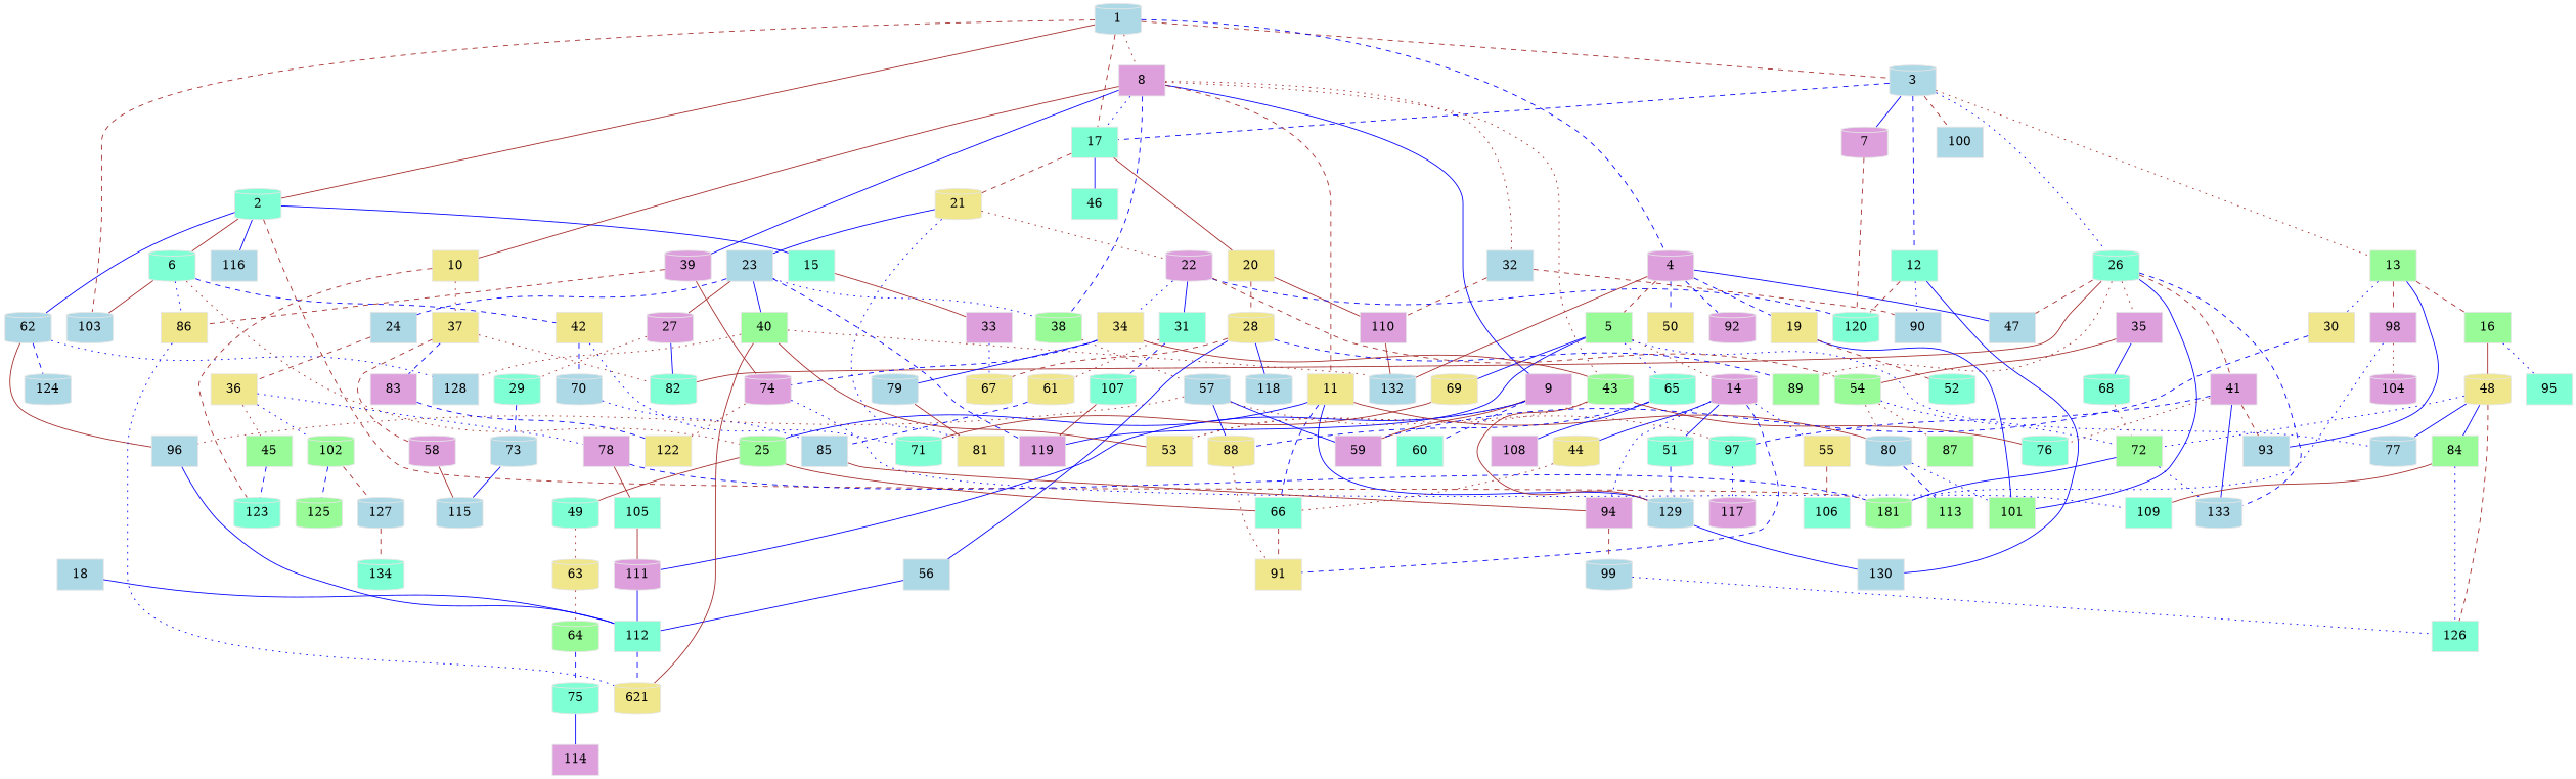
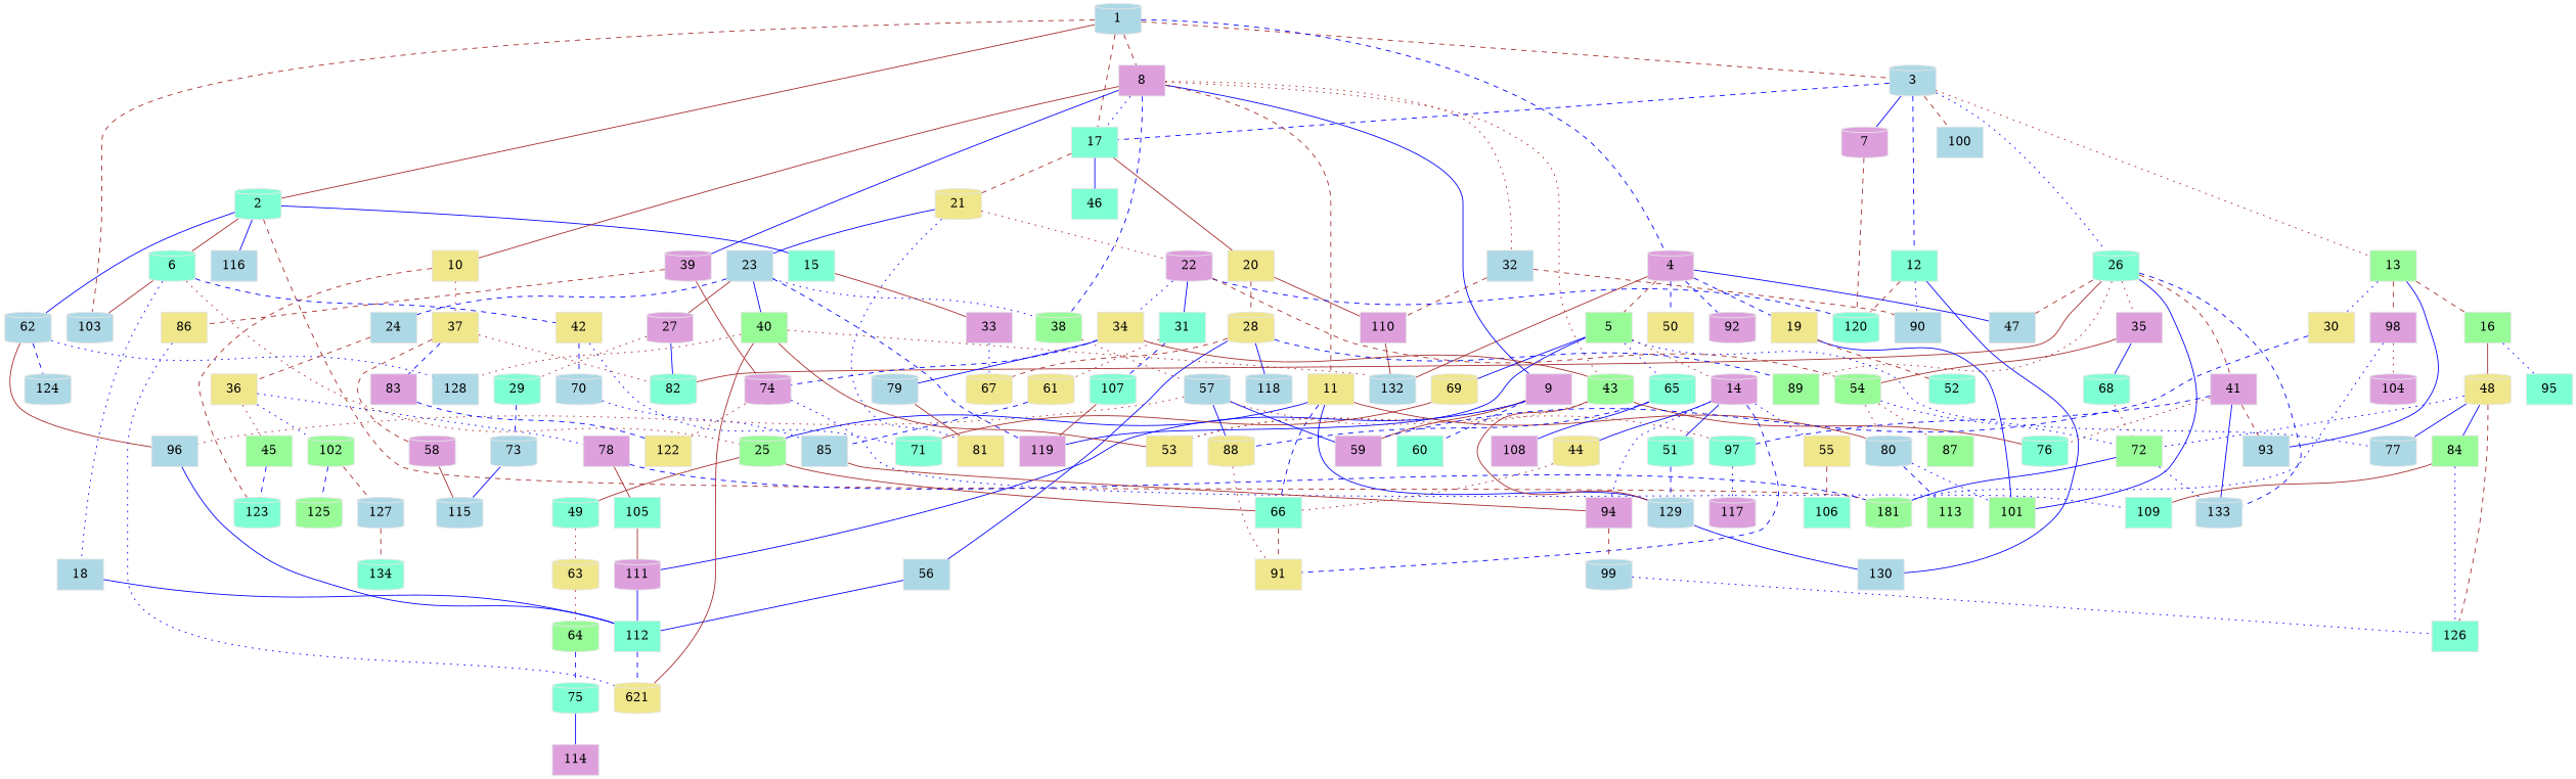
  graph {
    node [color=gray90 fillcolor=lightblue shape=box style=filled]
    edge [color=blue style=solid]
    1 [shape=cylinder]
    2 [fillcolor=aquamarine shape=cylinder]
    3 [shape=cylinder]
    4 [fillcolor=plum shape=cylinder]
    8 [fillcolor=plum]
    17 [fillcolor=aquamarine]
    103 [shape=cylinder]
    6 [fillcolor=aquamarine shape=cylinder]
    15 [fillcolor=aquamarine]
    62 [shape=cylinder]
    116
    n12 [fillcolor=palegreen label=181 shape=cylinder]
    7 [fillcolor=plum shape=cylinder]
    12 [fillcolor=aquamarine]
    13 [fillcolor=palegreen]
    26 [fillcolor=aquamarine shape=cylinder]
    100
    5 [fillcolor=palegreen]
    19 [fillcolor=khaki]
    47
    50 [fillcolor=khaki]
    92 [fillcolor=plum shape=cylinder]
    132 [shape=cylinder]
    9 [fillcolor=plum]
    10 [fillcolor=khaki]
    11 [fillcolor=khaki]
    32
    38 [fillcolor=palegreen shape=cylinder]
    39 [fillcolor=plum shape=cylinder]
    43 [fillcolor=palegreen shape=cylinder]
    20 [fillcolor=khaki]
    21 [fillcolor=khaki shape=cylinder]
    46 [fillcolor=aquamarine]
    18
    25 [fillcolor=palegreen shape=cylinder]
    42 [fillcolor=khaki]
    33 [fillcolor=plum]
    128
    96
    124 [shape=cylinder]
    120 [fillcolor=aquamarine shape=cylinder]
    90
    130
    16 [fillcolor=palegreen]
    30 [fillcolor=khaki]
    93
    98 [fillcolor=plum]
    101 [fillcolor=palegreen]
    35 [fillcolor=plum]
    41 [fillcolor=plum]
    82 [fillcolor=aquamarine shape=cylinder]
    89 [fillcolor=palegreen]
    133 [shape=cylinder]
    14 [fillcolor=plum shape=cylinder]
    65 [fillcolor=aquamarine shape=cylinder]
    69 [fillcolor=khaki shape=cylinder]
    77 [shape=cylinder]
    119 [fillcolor=plum]
    52 [fillcolor=aquamarine shape=cylinder]
    44 [fillcolor=khaki shape=cylinder]
    51 [fillcolor=aquamarine shape=cylinder]
    55 [fillcolor=khaki]
    91 [fillcolor=khaki]
    94 [fillcolor=plum]
    88 [fillcolor=khaki shape=cylinder]
    108 [fillcolor=plum]
    71 [fillcolor=aquamarine shape=cylinder]
    112 [fillcolor=aquamarine]
    66 [fillcolor=aquamarine]
    49 [fillcolor=aquamarine shape=cylinder]
    70 [shape=cylinder]
    53 [fillcolor=khaki]
    59 [fillcolor=plum]
    60 [fillcolor=aquamarine]
    111 [fillcolor=plum shape=cylinder]
    37 [fillcolor=khaki]
    123 [fillcolor=aquamarine shape=cylinder]
    80 [shape=cylinder]
    129 [shape=cylinder]
    110 [fillcolor=plum]
    57 [shape=cylinder]
    74 [fillcolor=plum shape=cylinder]
    86 [fillcolor=khaki]
    76 [fillcolor=aquamarine shape=cylinder]
    58 [fillcolor=plum shape=cylinder]
    83 [fillcolor=plum]
    113 [fillcolor=palegreen]
    48 [fillcolor=khaki shape=cylinder]
    95 [fillcolor=aquamarine]
    104 [fillcolor=plum shape=cylinder]
    106 [fillcolor=aquamarine]
    99 [shape=cylinder]
    67 [fillcolor=khaki shape=cylinder]
    72 [fillcolor=palegreen]
    84 [fillcolor=palegreen]
    126 [fillcolor=aquamarine]
    28 [fillcolor=khaki shape=cylinder]
    22 [fillcolor=plum shape=cylinder]
    23
    81 [fillcolor=khaki]
    n101 [fillcolor=khaki label=621 shape=cylinder]
    56
    118 [shape=cylinder]
    31 [fillcolor=aquamarine]
    34 [fillcolor=khaki]
    54 [fillcolor=palegreen shape=cylinder]
    24
    27 [fillcolor=plum shape=cylinder]
    40 [fillcolor=palegreen]
    61 [fillcolor=khaki shape=cylinder]
    107 [fillcolor=aquamarine shape=cylinder]
    79 [shape=cylinder]
    87 [fillcolor=palegreen]
    36 [fillcolor=khaki]
    29 [fillcolor=aquamarine shape=cylinder]
    45 [fillcolor=palegreen]
    78 [fillcolor=plum]
    102 [fillcolor=palegreen shape=cylinder]
    63 [fillcolor=khaki shape=cylinder]
    68 [fillcolor=aquamarine shape=cylinder]
    97 [fillcolor=aquamarine shape=cylinder]
    73 [shape=cylinder]
    115 [shape=cylinder]
    85
    109 [fillcolor=aquamarine]
    122 [fillcolor=khaki]
    105 [fillcolor=aquamarine]
    125 [fillcolor=palegreen shape=cylinder]
    127 [shape=cylinder]
    117 [fillcolor=plum shape=cylinder]
    64 [fillcolor=palegreen shape=cylinder]
    75 [fillcolor=aquamarine shape=cylinder]
    114 [fillcolor=plum]
    134 [fillcolor=aquamarine shape=cylinder]
    1 -- 2 [color=brown]
    1 -- 3 [color=brown style=dashed]
    1 -- 4 [style=dashed]
-   1 -- 8 [color=brown style=dotted]
+   1 -- 8 [color=brown style=dashed]
    1 -- 17 [color=brown style=dashed]
    1 -- 103 [color=brown style=dashed]
    2 -- 6 [color=brown]
    2 -- 15
    2 -- 62
    2 -- 116
    2 -- n12 [color=brown style=dashed]
    3 -- 17 [style=dashed]
    3 -- 7
    3 -- 12 [style=dashed]
    3 -- 13 [color=brown style=dotted]
    3 -- 26 [style=dotted]
    3 -- 100 [color=brown style=dashed]
    4 -- 5 [color=brown style=dashed]
    4 -- 19 [style=dashed]
    4 -- 47
    4 -- 50 [style=dashed]
    4 -- 92 [style=dashed]
    4 -- 132 [color=brown]
    8 -- 17 [style=dotted]
    8 -- 9
    8 -- 10 [color=brown]
    8 -- 11 [color=brown style=dashed]
    8 -- 32 [color=brown style=dotted]
    8 -- 38 [style=dashed]
    8 -- 39
    8 -- 43 [color=brown style=dotted]
    17 -- 20 [color=brown]
    17 -- 21 [color=brown style=dashed]
    17 -- 46
    6 -- 103 [color=brown]
-   6 -- 86 [style=dotted]
+   6 -- 18 [style=dotted]
    6 -- 25 [color=brown style=dotted]
    6 -- 42 [style=dashed]
    15 -- 33 [color=brown]
    62 -- 128 [style=dotted]
    62 -- 96 [color=brown]
    62 -- 124 [style=dashed]
    7 -- 120 [color=brown style=dashed]
    12 -- 120 [color=brown style=dashed]
    12 -- 90 [style=dotted]
    12 -- 130
    13 -- 16 [color=brown style=dashed]
    13 -- 30 [style=dotted]
    13 -- 93
    13 -- 98 [color=brown style=dashed]
    26 -- 47 [color=brown style=dashed]
    26 -- 101
    26 -- 35 [color=brown style=dotted]
    26 -- 41 [color=brown style=dashed]
    26 -- 82 [color=brown]
    26 -- 89 [color=brown style=dotted]
    26 -- 133 [style=dashed]
    5 -- 14 [color=brown style=dotted]
    5 -- 65 [style=dotted]
    5 -- 69
    5 -- 77 [style=dotted]
    5 -- 119
    19 -- 101
    19 -- 52 [color=brown style=dashed]
    9 -- 53 [color=brown style=dotted]
    9 -- 59 [color=brown]
    9 -- 60 [style=dashed]
    9 -- 111
    10 -- 37 [color=brown style=dotted]
    10 -- 123 [color=brown style=dashed]
    11 -- 25
    11 -- 66 [style=dashed]
    11 -- 80 [color=brown]
    11 -- 129
    32 -- 90 [color=brown style=dashed]
    32 -- 110 [color=brown style=dashed]
    38 -- 57 [color=brown style=dotted]
    39 -- 74 [color=brown]
    39 -- 86 [color=brown style=dashed]
    43 -- 53 [color=brown style=dotted]
    43 -- 129 [color=brown]
    43 -- 76 [color=brown]
    20 -- 110 [color=brown]
    20 -- 28 [color=brown style=dashed]
    21 -- 22 [color=brown style=dotted]
    21 -- 23
    21 -- 81 [style=dotted]
    18 -- 112
    25 -- 66 [color=brown]
    25 -- 49 [color=brown]
    42 -- 71 [style=dotted]
    42 -- 70 [style=dashed]
    33 -- 67 [style=dotted]
    96 -- 112
    16 -- 48 [color=brown]
    16 -- 95 [style=dotted]
    30 -- 59 [style=dashed]
    98 -- n12 [style=dotted]
    98 -- 104 [color=brown style=dotted]
    35 -- 54 [color=brown]
    35 -- 68
    41 -- 93 [color=brown style=dashed]
    41 -- 133
    41 -- 76 [color=brown style=dotted]
    41 -- 97 [style=dashed]
    14 -- 44
    14 -- 51
    14 -- 55 [style=dotted]
    14 -- 91 [style=dashed]
    14 -- 94 [style=dotted]
    65 -- 88 [style=dashed]
    65 -- 108
    69 -- 71 [color=brown]
    44 -- 66 [color=brown style=dotted]
    51 -- 129 [style=dashed]
    55 -- 106 [color=brown style=dashed]
    94 -- 99 [color=brown style=dashed]
    88 -- 91 [color=brown style=dotted]
    112 -- n101 [style=dashed]
    66 -- 91 [color=brown style=dashed]
    49 -- 63 [color=brown style=dotted]
    70 -- 85 [style=dotted]
    111 -- 112
    37 -- 82 [color=brown style=dotted]
    37 -- 58 [color=brown style=dashed]
    37 -- 83 [style=dashed]
    80 -- 101 [style=dotted]
    80 -- 113 [style=dashed]
    129 -- 130
    110 -- 132 [color=brown]
    57 -- 96 [color=brown style=dotted]
    57 -- 88
    57 -- 59
    57 -- 97 [color=brown style=dotted]
    74 -- 109 [style=dotted]
    74 -- 122 [color=brown style=dotted]
    86 -- n101 [style=dotted]
    58 -- 115 [color=brown]
    83 -- 122 [style=dashed]
    48 -- 77
    48 -- 72 [style=dotted]
    48 -- 84
    48 -- 126 [color=brown style=dashed]
    99 -- 126 [style=dotted]
    72 -- n12
    72 -- 133 [style=dotted]
    84 -- 126 [style=dotted]
    84 -- 109 [color=brown]
    28 -- 89 [style=dashed]
    28 -- 67 [color=brown style=dashed]
    28 -- 56
    28 -- 118
    22 -- 120 [style=dashed]
    22 -- 31
    22 -- 34 [style=dotted]
    22 -- 54 [color=brown style=dashed]
    23 -- 38 [style=dotted]
    23 -- 119 [style=dashed]
    23 -- 24 [style=dashed]
    23 -- 27 [color=brown]
    23 -- 40
    56 -- 112
    31 -- 61 [color=brown style=dotted]
    31 -- 107 [style=dashed]
    34 -- 43 [color=brown]
    34 -- 74 [style=dashed]
    34 -- 79
    54 -- 80 [color=brown style=dotted]
    54 -- 72 [style=dotted]
    54 -- 87 [color=brown style=dotted]
    24 -- 36 [color=brown style=dashed]
    27 -- 82
    27 -- 29 [color=brown style=dotted]
    40 -- 132 [color=brown style=dotted]
    40 -- 128 [color=brown style=dotted]
    40 -- 53 [color=brown]
    40 -- n101 [color=brown]
    61 -- 85 [style=dashed]
    107 -- 119 [color=brown]
    79 -- 81 [color=brown]
    36 -- 45 [color=brown style=dotted]
    36 -- 78 [style=dotted]
    36 -- 102 [style=dotted]
    29 -- 73 [style=dashed]
    45 -- 123 [style=dashed]
    78 -- n12 [style=dashed]
    78 -- 105 [color=brown]
    102 -- 125 [style=dashed]
    102 -- 127 [color=brown style=dashed]
    63 -- 64 [color=brown style=dotted]
    68 -- 72 [color=brown style=dotted]
    97 -- 117 [style=dotted]
    73 -- 115
    85 -- 94 [color=brown]
    105 -- 111 [color=brown]
    127 -- 134 [color=brown style=dashed]
    64 -- 75 [style=dashed]
    75 -- 114
  }
